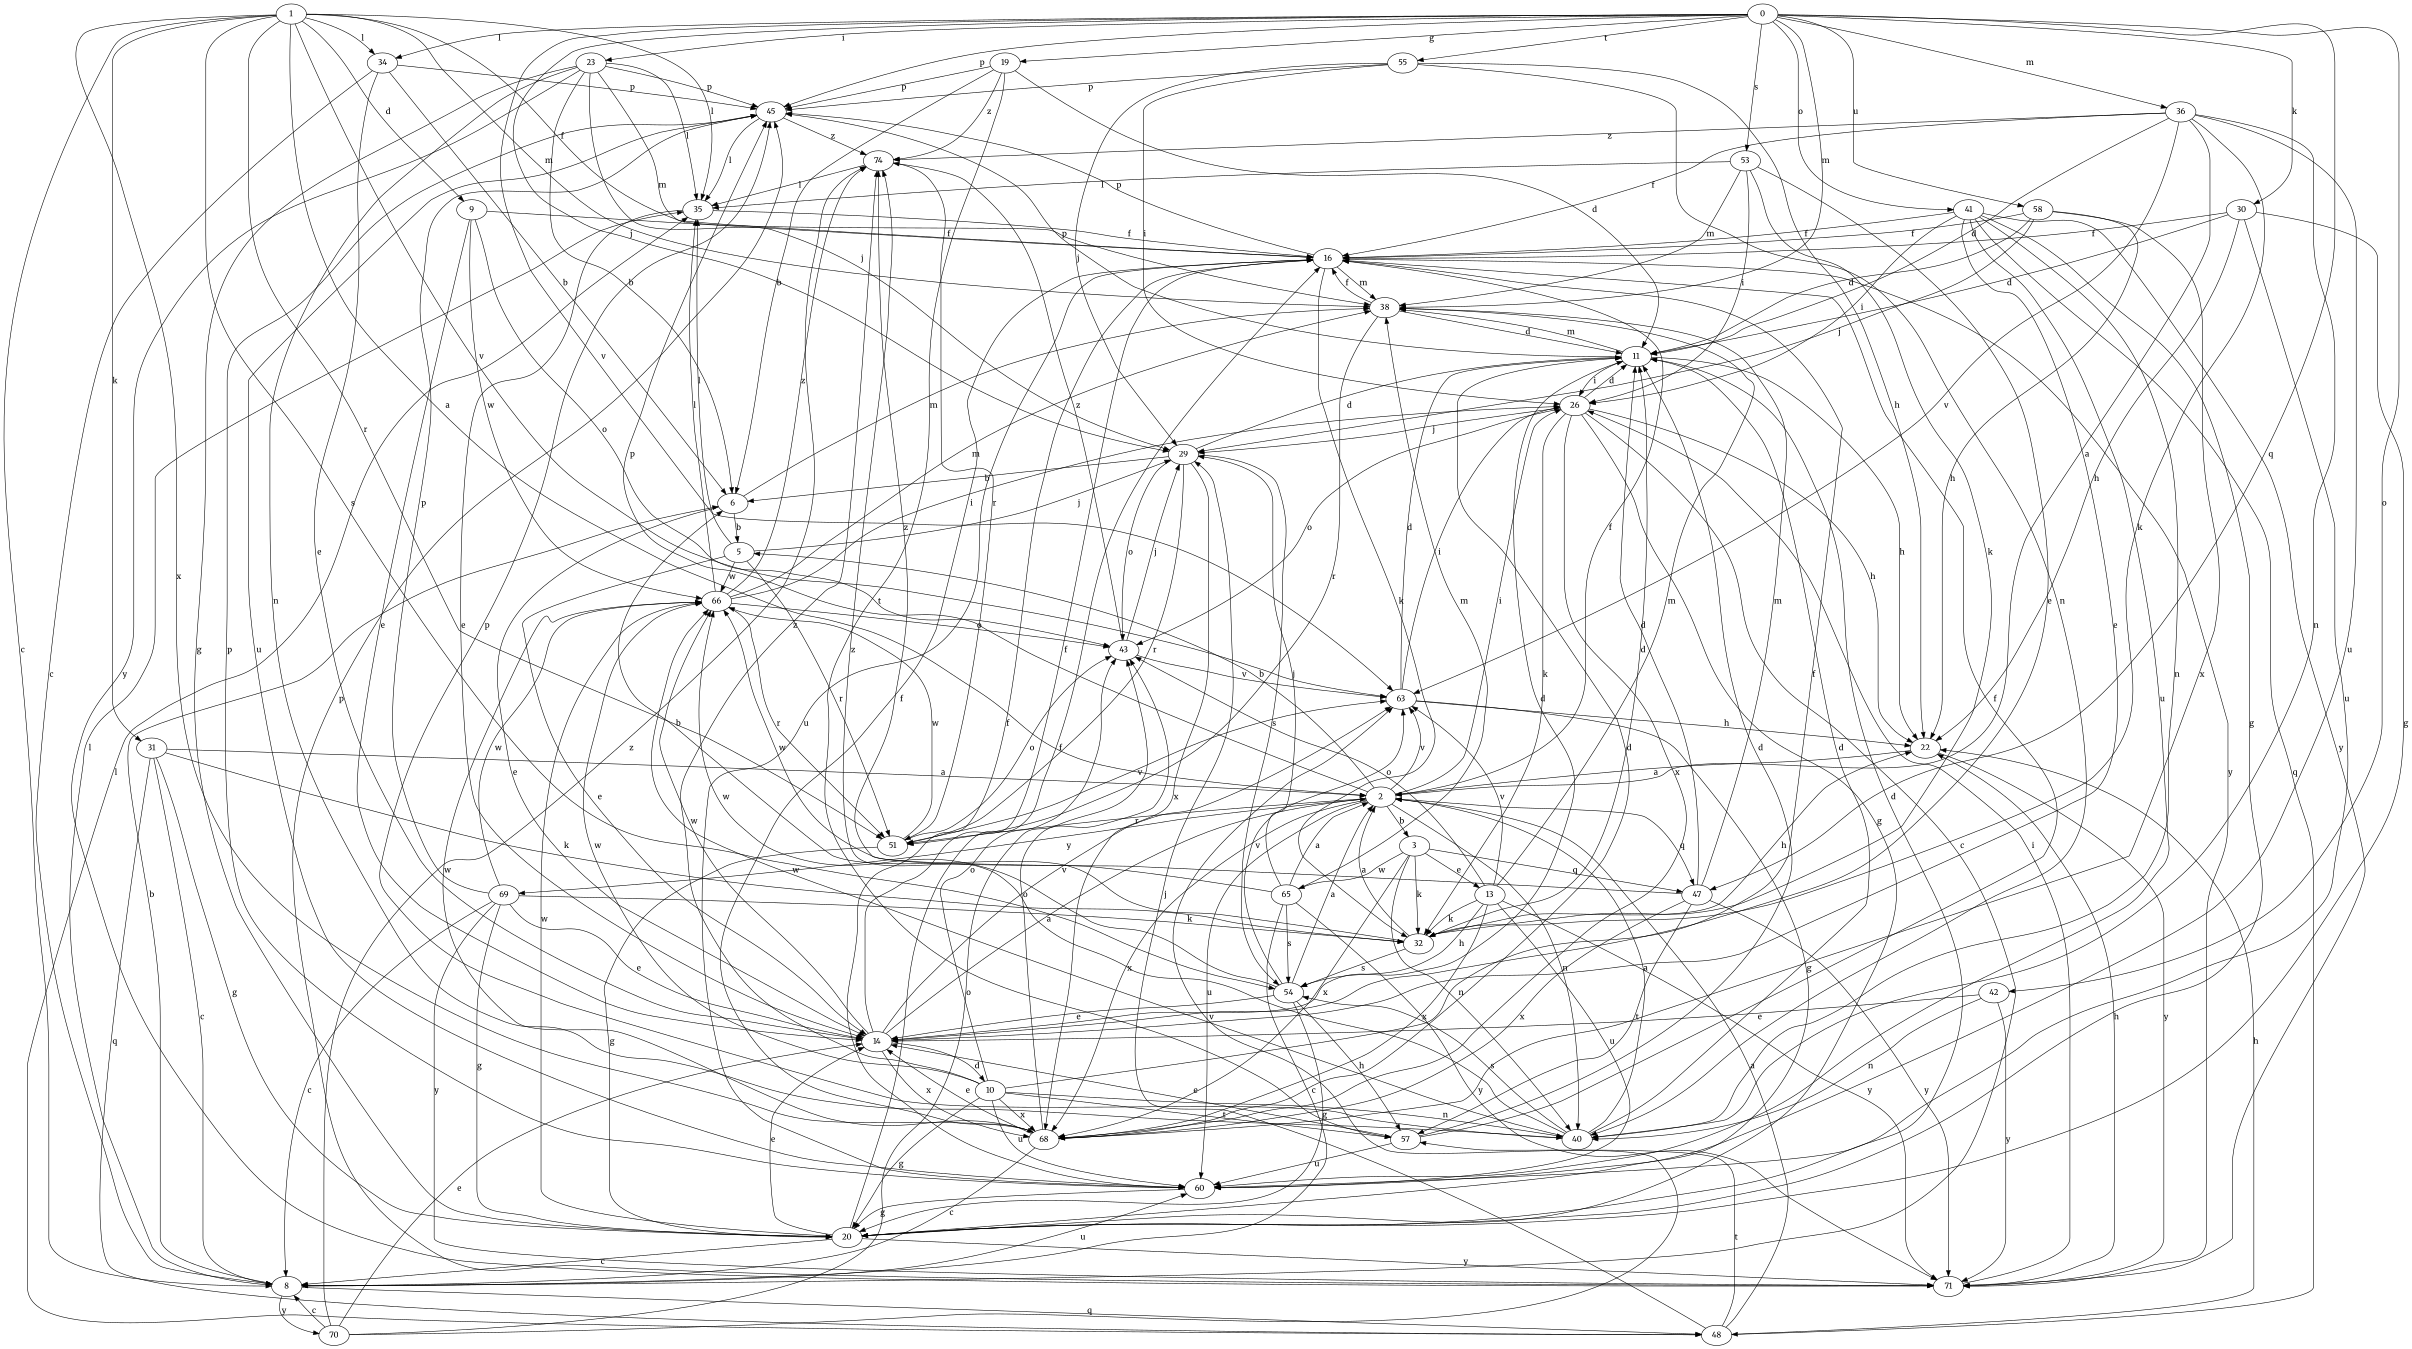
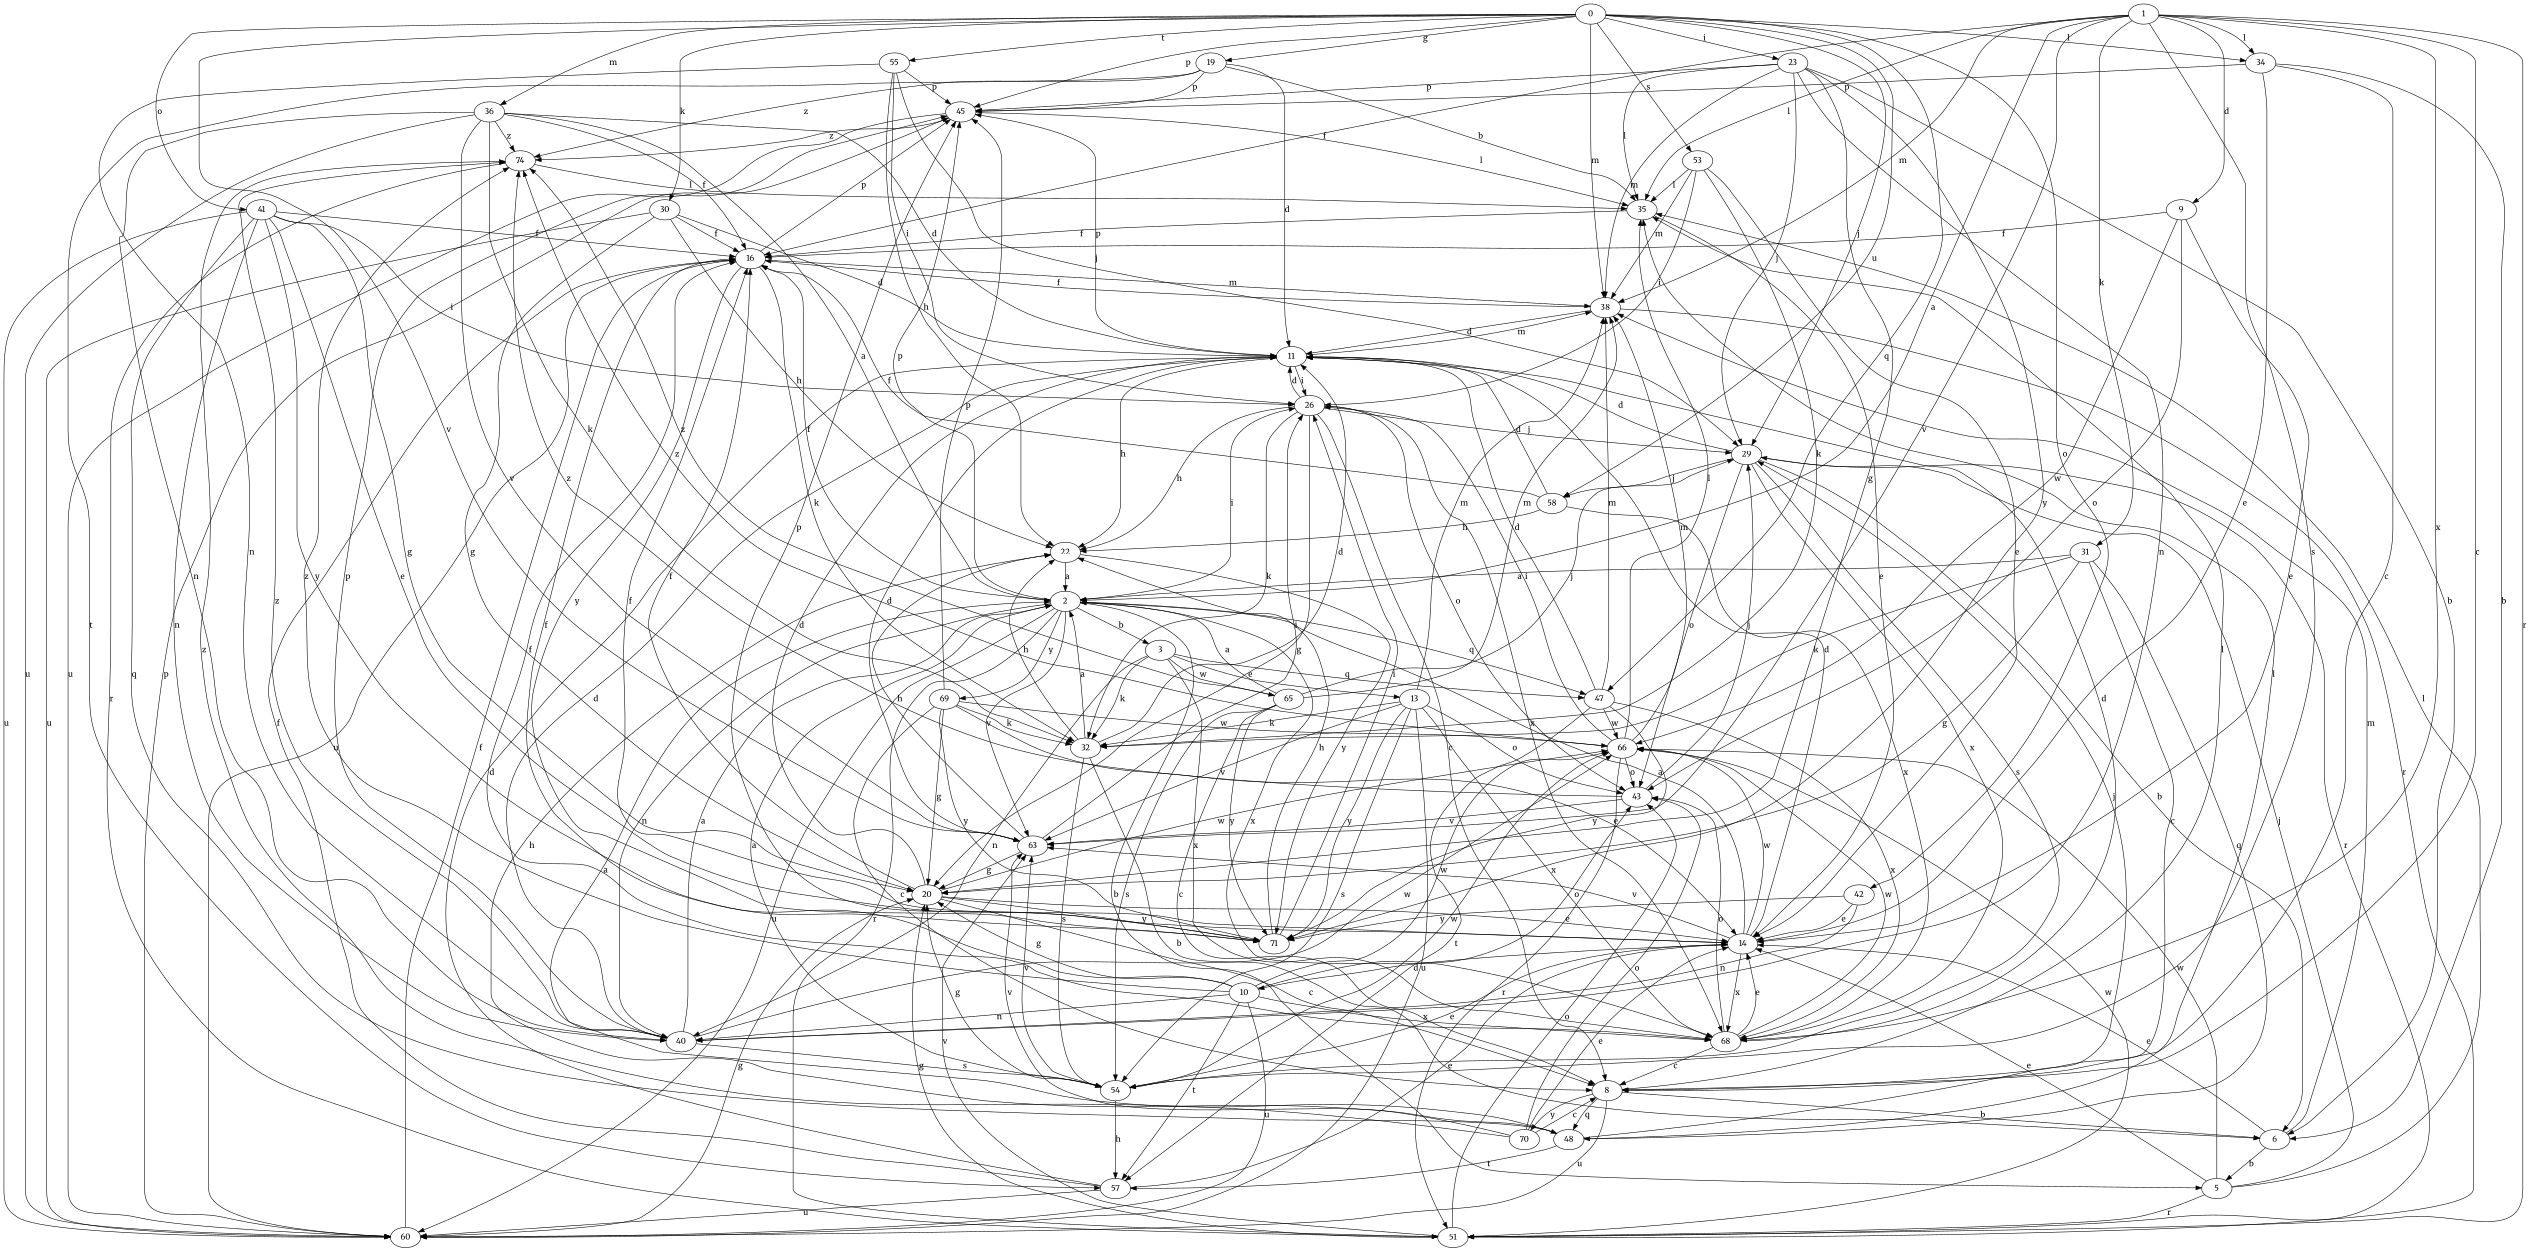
  strict digraph {
    fontname=Merriweather
    node [fontname=Merriweather]
    edge [fontname=Merriweather]
    0
    19
    23
    29
    30
    34
    36
    38
    41
    42
    45
    47
    53
    55
    58
    63
    6
    57
    74
    11
    35
    40
    20
    71
    51
    54
    68
    43
    16
    60
    22
    8
    14
    2
    32
    26
    48
    66
    1
    9
    31
    3
    5
    69
    70
    13
    65
    10
    0 -> 19 [label=g]
    0 -> 23 [label=i]
    0 -> 29 [label=j]
    0 -> 30 [label=k]
    0 -> 34 [label=l]
    0 -> 36 [label=m]
    0 -> 38 [label=m]
    0 -> 41 [label=o]
    0 -> 42 [label=o]
    0 -> 45 [label=p]
    0 -> 47 [label=q]
    0 -> 53 [label=s]
    0 -> 55 [label=t]
    0 -> 58 [label=u]
    0 -> 63 [label=v]
    19 -> 45 [label=p]
-   19 -> 6 [label=b]
+   19 -> 35 [label=b]
    19 -> 57 [label=t]
    19 -> 74 [label=z]
    19 -> 11 [label=d]
    23 -> 29 [label=j]
    23 -> 38 [label=m]
    23 -> 45 [label=p]
    23 -> 6 [label=b]
    23 -> 35 [label=l]
    23 -> 40 [label=n]
    23 -> 20 [label=g]
    23 -> 71 [label=y]
    29 -> 6 [label=b]
    29 -> 11 [label=d]
    29 -> 51 [label=r]
    29 -> 54 [label=s]
    29 -> 68 [label=x]
    29 -> 43 [label=o]
    30 -> 11 [label=d]
    30 -> 20 [label=g]
    30 -> 16 [label=f]
    30 -> 60 [label=u]
    30 -> 22 [label=h]
    34 -> 45 [label=p]
    34 -> 6 [label=b]
    34 -> 8 [label=c]
    34 -> 14 [label=e]
    36 -> 63 [label=v]
    36 -> 74 [label=z]
    36 -> 11 [label=d]
    36 -> 40 [label=n]
    36 -> 16 [label=f]
    36 -> 60 [label=u]
    36 -> 2 [label=a]
    36 -> 32 [label=k]
    38 -> 11 [label=d]
    38 -> 51 [label=r]
    38 -> 16 [label=f]
    41 -> 40 [label=n]
    41 -> 20 [label=g]
    41 -> 71 [label=y]
    41 -> 16 [label=f]
    41 -> 60 [label=u]
    41 -> 14 [label=e]
    41 -> 26 [label=i]
    41 -> 48 [label=q]
    42 -> 40 [label=n]
    42 -> 71 [label=y]
    42 -> 14 [label=e]
    45 -> 74 [label=z]
    45 -> 35 [label=l]
    45 -> 60 [label=u]
    47 -> 38 [label=m]
    47 -> 57 [label=t]
    47 -> 11 [label=d]
    47 -> 71 [label=y]
    47 -> 68 [label=x]
    47 -> 66 [label=w]
    53 -> 38 [label=m]
    53 -> 35 [label=l]
    53 -> 14 [label=e]
    53 -> 32 [label=k]
    53 -> 26 [label=i]
    55 -> 29 [label=j]
    55 -> 45 [label=p]
    55 -> 40 [label=n]
    55 -> 22 [label=h]
    55 -> 26 [label=i]
-   58 -> 29 [label=j]
+   29 -> 58 [label=j]
    58 -> 11 [label=d]
    58 -> 68 [label=x]
    58 -> 16 [label=f]
    58 -> 22 [label=h]
    63 -> 11 [label=d]
    63 -> 20 [label=g]
    63 -> 22 [label=h]
    63 -> 26 [label=i]
    6 -> 38 [label=m]
    6 -> 14 [label=e]
    6 -> 5 [label=b]
    57 -> 11 [label=d]
    57 -> 16 [label=f]
    57 -> 60 [label=u]
    57 -> 14 [label=e]
    74 -> 35 [label=l]
    74 -> 51 [label=r]
    11 -> 38 [label=m]
    11 -> 45 [label=p]
    11 -> 22 [label=h]
    11 -> 26 [label=i]
    35 -> 16 [label=f]
    35 -> 14 [label=e]
    40 -> 45 [label=p]
    40 -> 74 [label=z]
    40 -> 11 [label=d]
    40 -> 54 [label=s]
    40 -> 2 [label=a]
    40 -> 66 [label=w]
    20 -> 11 [label=d]
    20 -> 71 [label=y]
    20 -> 16 [label=f]
    20 -> 8 [label=c]
    20 -> 14 [label=e]
    20 -> 66 [label=w]
    71 -> 45 [label=p]
    71 -> 22 [label=h]
    71 -> 26 [label=i]
    51 -> 63 [label=v]
    51 -> 20 [label=g]
    51 -> 43 [label=o]
    51 -> 66 [label=w]
    54 -> 63 [label=v]
    54 -> 57 [label=h]
    54 -> 20 [label=g]
    54 -> 14 [label=e]
    54 -> 2 [label=a]
    54 -> 66 [label=w]
    68 -> 11 [label=d]
    68 -> 43 [label=o]
    68 -> 16 [label=f]
    68 -> 8 [label=c]
    68 -> 14 [label=e]
    68 -> 66 [label=w]
    43 -> 29 [label=j]
    43 -> 63 [label=v]
    43 -> 74 [label=z]
    16 -> 38 [label=m]
    16 -> 45 [label=p]
    16 -> 71 [label=y]
    16 -> 60 [label=u]
    16 -> 32 [label=k]
    60 -> 45 [label=p]
    60 -> 20 [label=g]
    60 -> 16 [label=f]
    22 -> 71 [label=y]
    22 -> 2 [label=a]
    8 -> 6 [label=b]
    8 -> 35 [label=l]
    8 -> 60 [label=u]
    8 -> 48 [label=q]
    8 -> 70 [label=y]
    14 -> 63 [label=v]
    14 -> 11 [label=d]
    14 -> 68 [label=x]
    14 -> 16 [label=f]
    14 -> 2 [label=a]
    14 -> 66 [label=w]
    14 -> 10 [label=d]
    2 -> 45 [label=p]
    2 -> 47 [label=q]
    2 -> 63 [label=v]
    2 -> 40 [label=n]
    2 -> 51 [label=r]
    2 -> 68 [label=x]
    2 -> 16 [label=f]
    2 -> 60 [label=u]
    2 -> 26 [label=i]
    2 -> 3 [label=b]
    2 -> 5 [label=b]
    2 -> 69 [label=y]
    32 -> 6 [label=b]
    32 -> 11 [label=d]
    32 -> 54 [label=s]
    32 -> 22 [label=h]
    32 -> 2 [label=a]
    26 -> 29 [label=j]
    26 -> 11 [label=d]
    26 -> 20 [label=g]
    26 -> 68 [label=x]
    26 -> 43 [label=o]
    26 -> 22 [label=h]
    26 -> 8 [label=c]
    26 -> 32 [label=k]
    48 -> 29 [label=j]
    48 -> 57 [label=t]
    48 -> 35 [label=l]
    48 -> 22 [label=h]
    48 -> 2 [label=a]
    66 -> 38 [label=m]
    66 -> 74 [label=z]
    66 -> 35 [label=l]
    66 -> 51 [label=r]
    66 -> 43 [label=o]
    66 -> 26 [label=i]
    1 -> 34 [label=l]
    1 -> 38 [label=m]
    1 -> 63 [label=v]
    1 -> 35 [label=l]
    1 -> 51 [label=r]
    1 -> 54 [label=s]
    1 -> 68 [label=x]
    1 -> 16 [label=f]
    1 -> 8 [label=c]
    1 -> 2 [label=a]
    1 -> 9 [label=d]
    1 -> 31 [label=k]
    9 -> 43 [label=o]
    9 -> 16 [label=f]
    9 -> 14 [label=e]
    9 -> 66 [label=w]
    31 -> 20 [label=g]
    31 -> 8 [label=c]
    31 -> 2 [label=a]
    31 -> 32 [label=k]
    31 -> 48 [label=q]
    3 -> 47 [label=q]
    3 -> 40 [label=n]
    3 -> 68 [label=x]
    3 -> 32 [label=k]
    3 -> 13 [label=e]
    3 -> 65 [label=w]
    5 -> 29 [label=j]
    5 -> 35 [label=l]
    5 -> 51 [label=r]
    5 -> 14 [label=e]
    5 -> 66 [label=w]
    69 -> 45 [label=p]
    69 -> 20 [label=g]
    69 -> 71 [label=y]
    69 -> 8 [label=c]
    69 -> 14 [label=e]
    69 -> 32 [label=k]
    69 -> 66 [label=w]
    70 -> 63 [label=v]
    70 -> 74 [label=z]
    70 -> 43 [label=o]
    70 -> 8 [label=c]
    70 -> 14 [label=e]
    13 -> 38 [label=m]
    13 -> 63 [label=v]
    13 -> 71 [label=y]
-   13 -> 54 [label=h]
+   13 -> 54 [label=s]
    13 -> 68 [label=x]
    13 -> 43 [label=o]
    13 -> 60 [label=u]
    13 -> 32 [label=k]
    65 -> 29 [label=j]
    65 -> 38 [label=m]
    65 -> 74 [label=z]
    65 -> 71 [label=y]
    65 -> 54 [label=s]
    65 -> 8 [label=c]
    65 -> 2 [label=a]
    10 -> 57 [label=t]
    10 -> 74 [label=z]
    10 -> 40 [label=n]
    10 -> 20 [label=g]
    10 -> 68 [label=x]
    10 -> 43 [label=o]
    10 -> 16 [label=f]
    10 -> 60 [label=u]
    10 -> 66 [label=w]
  }
